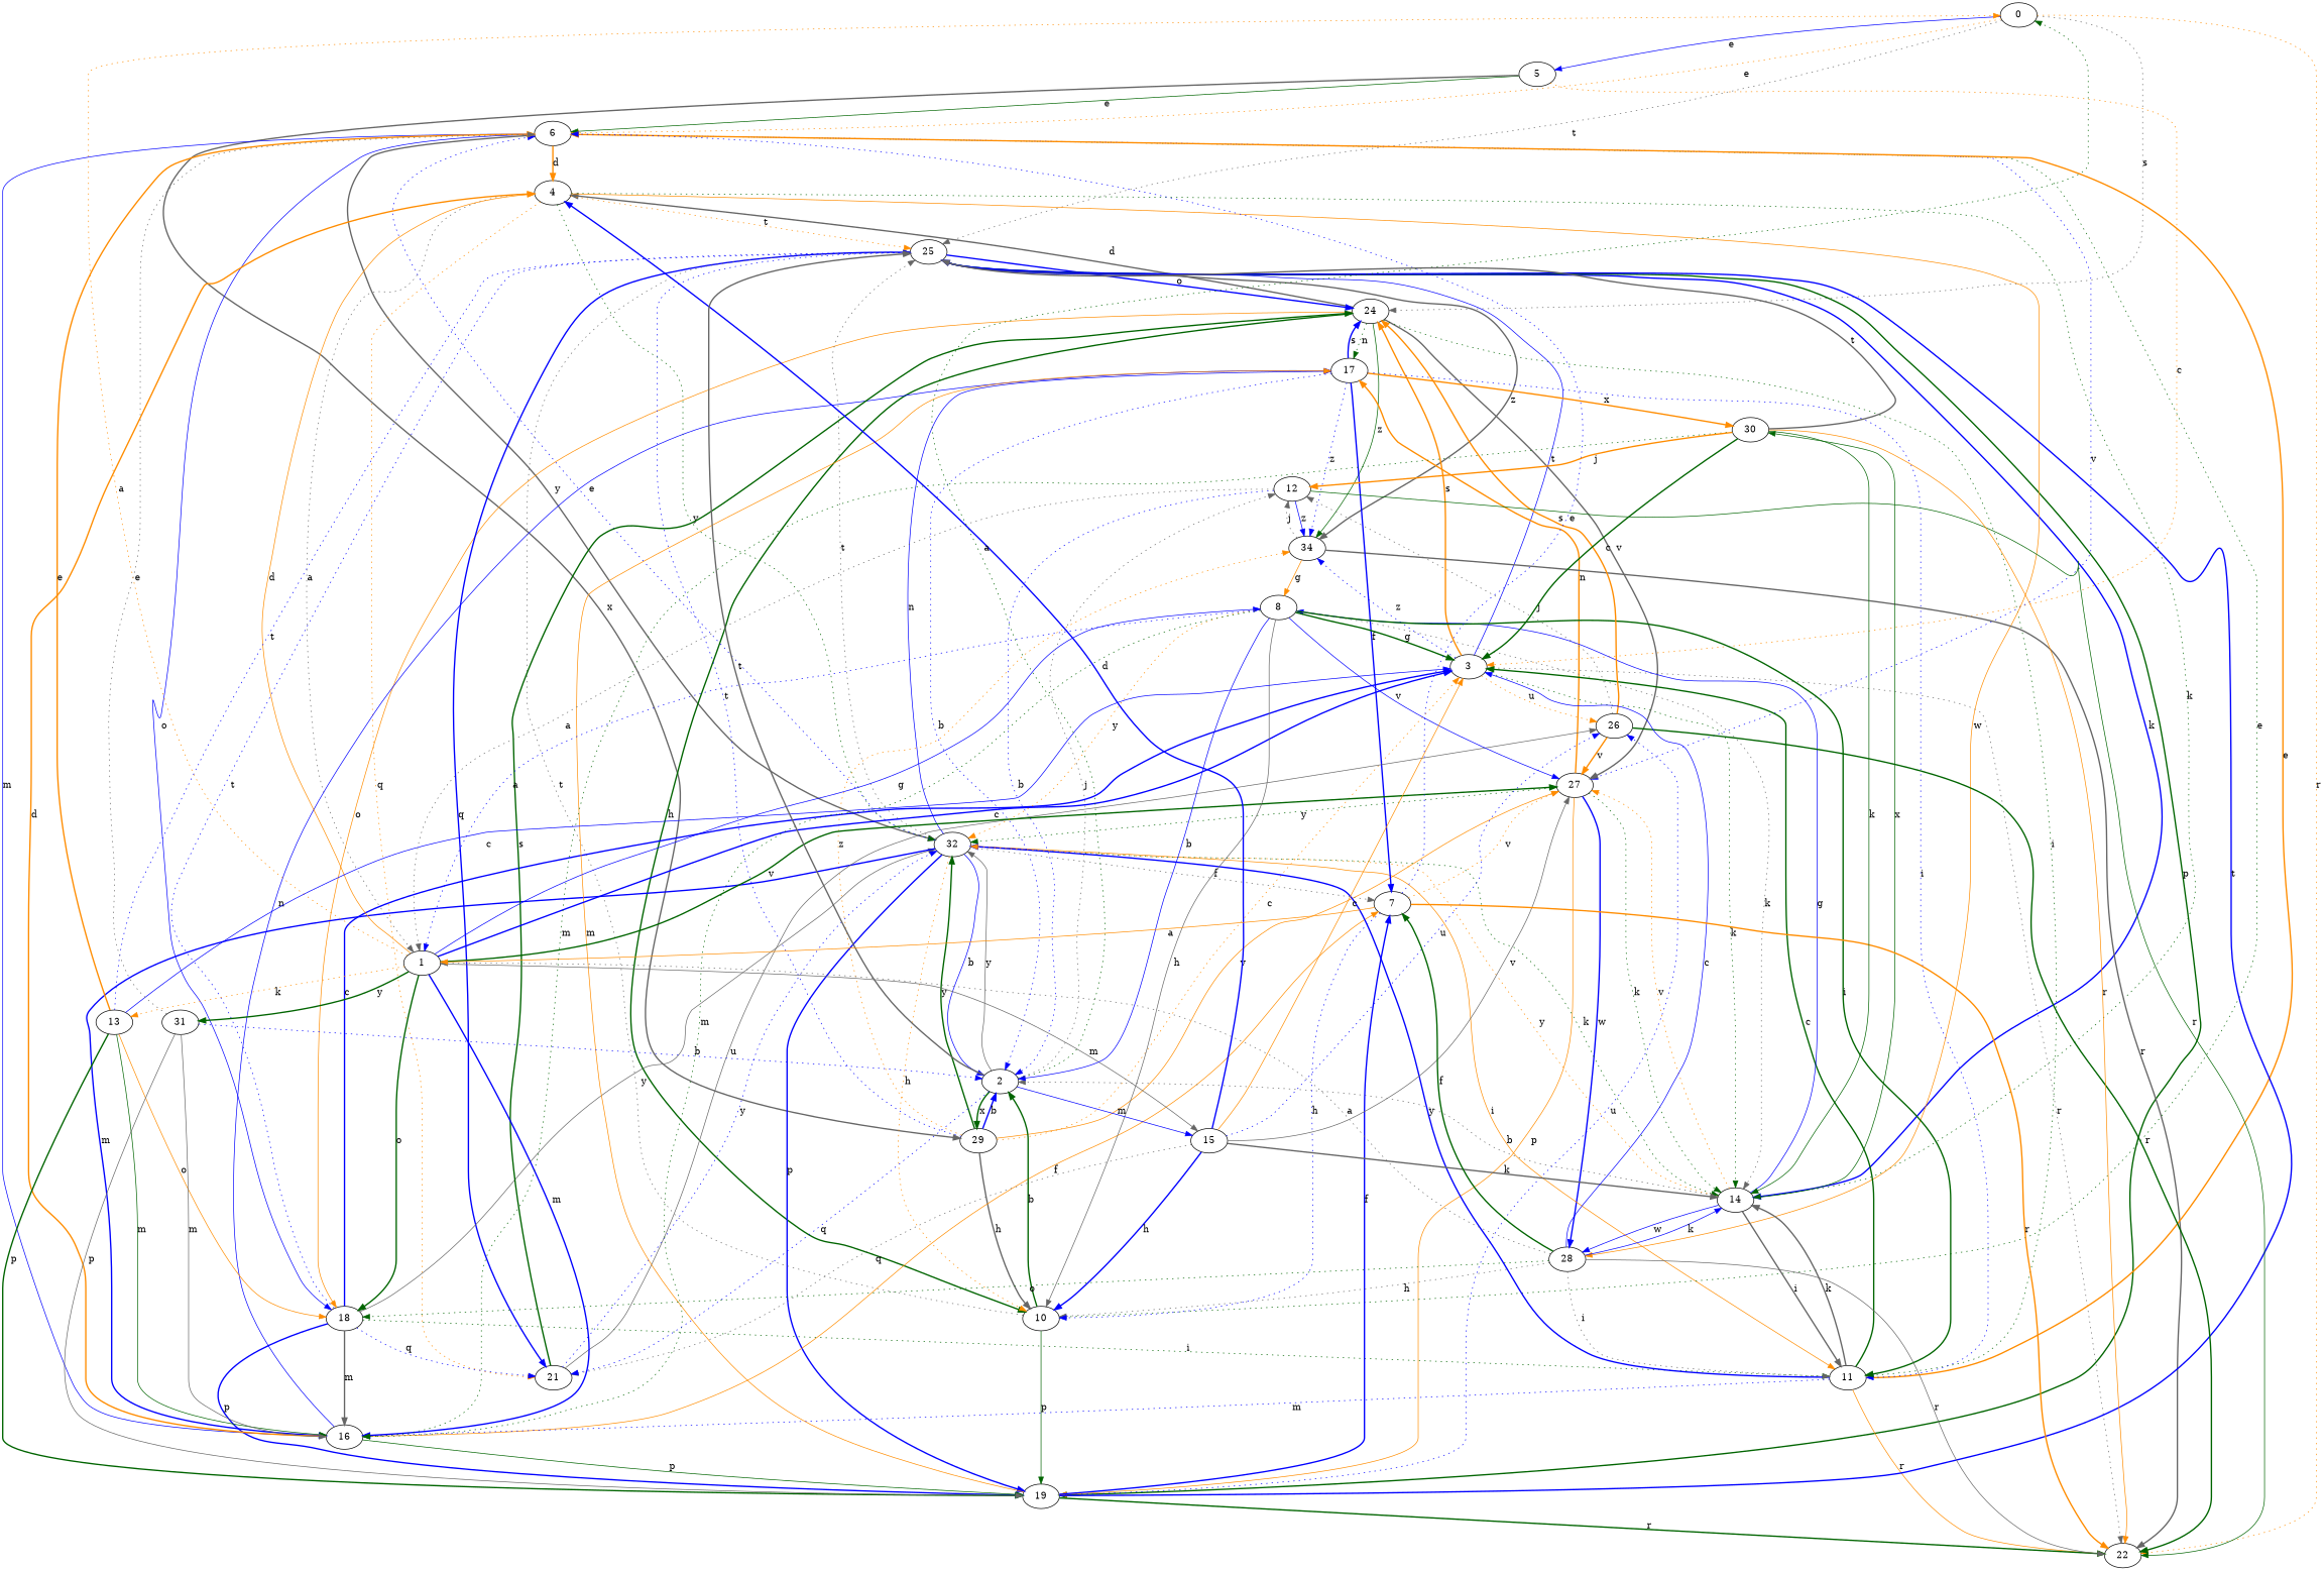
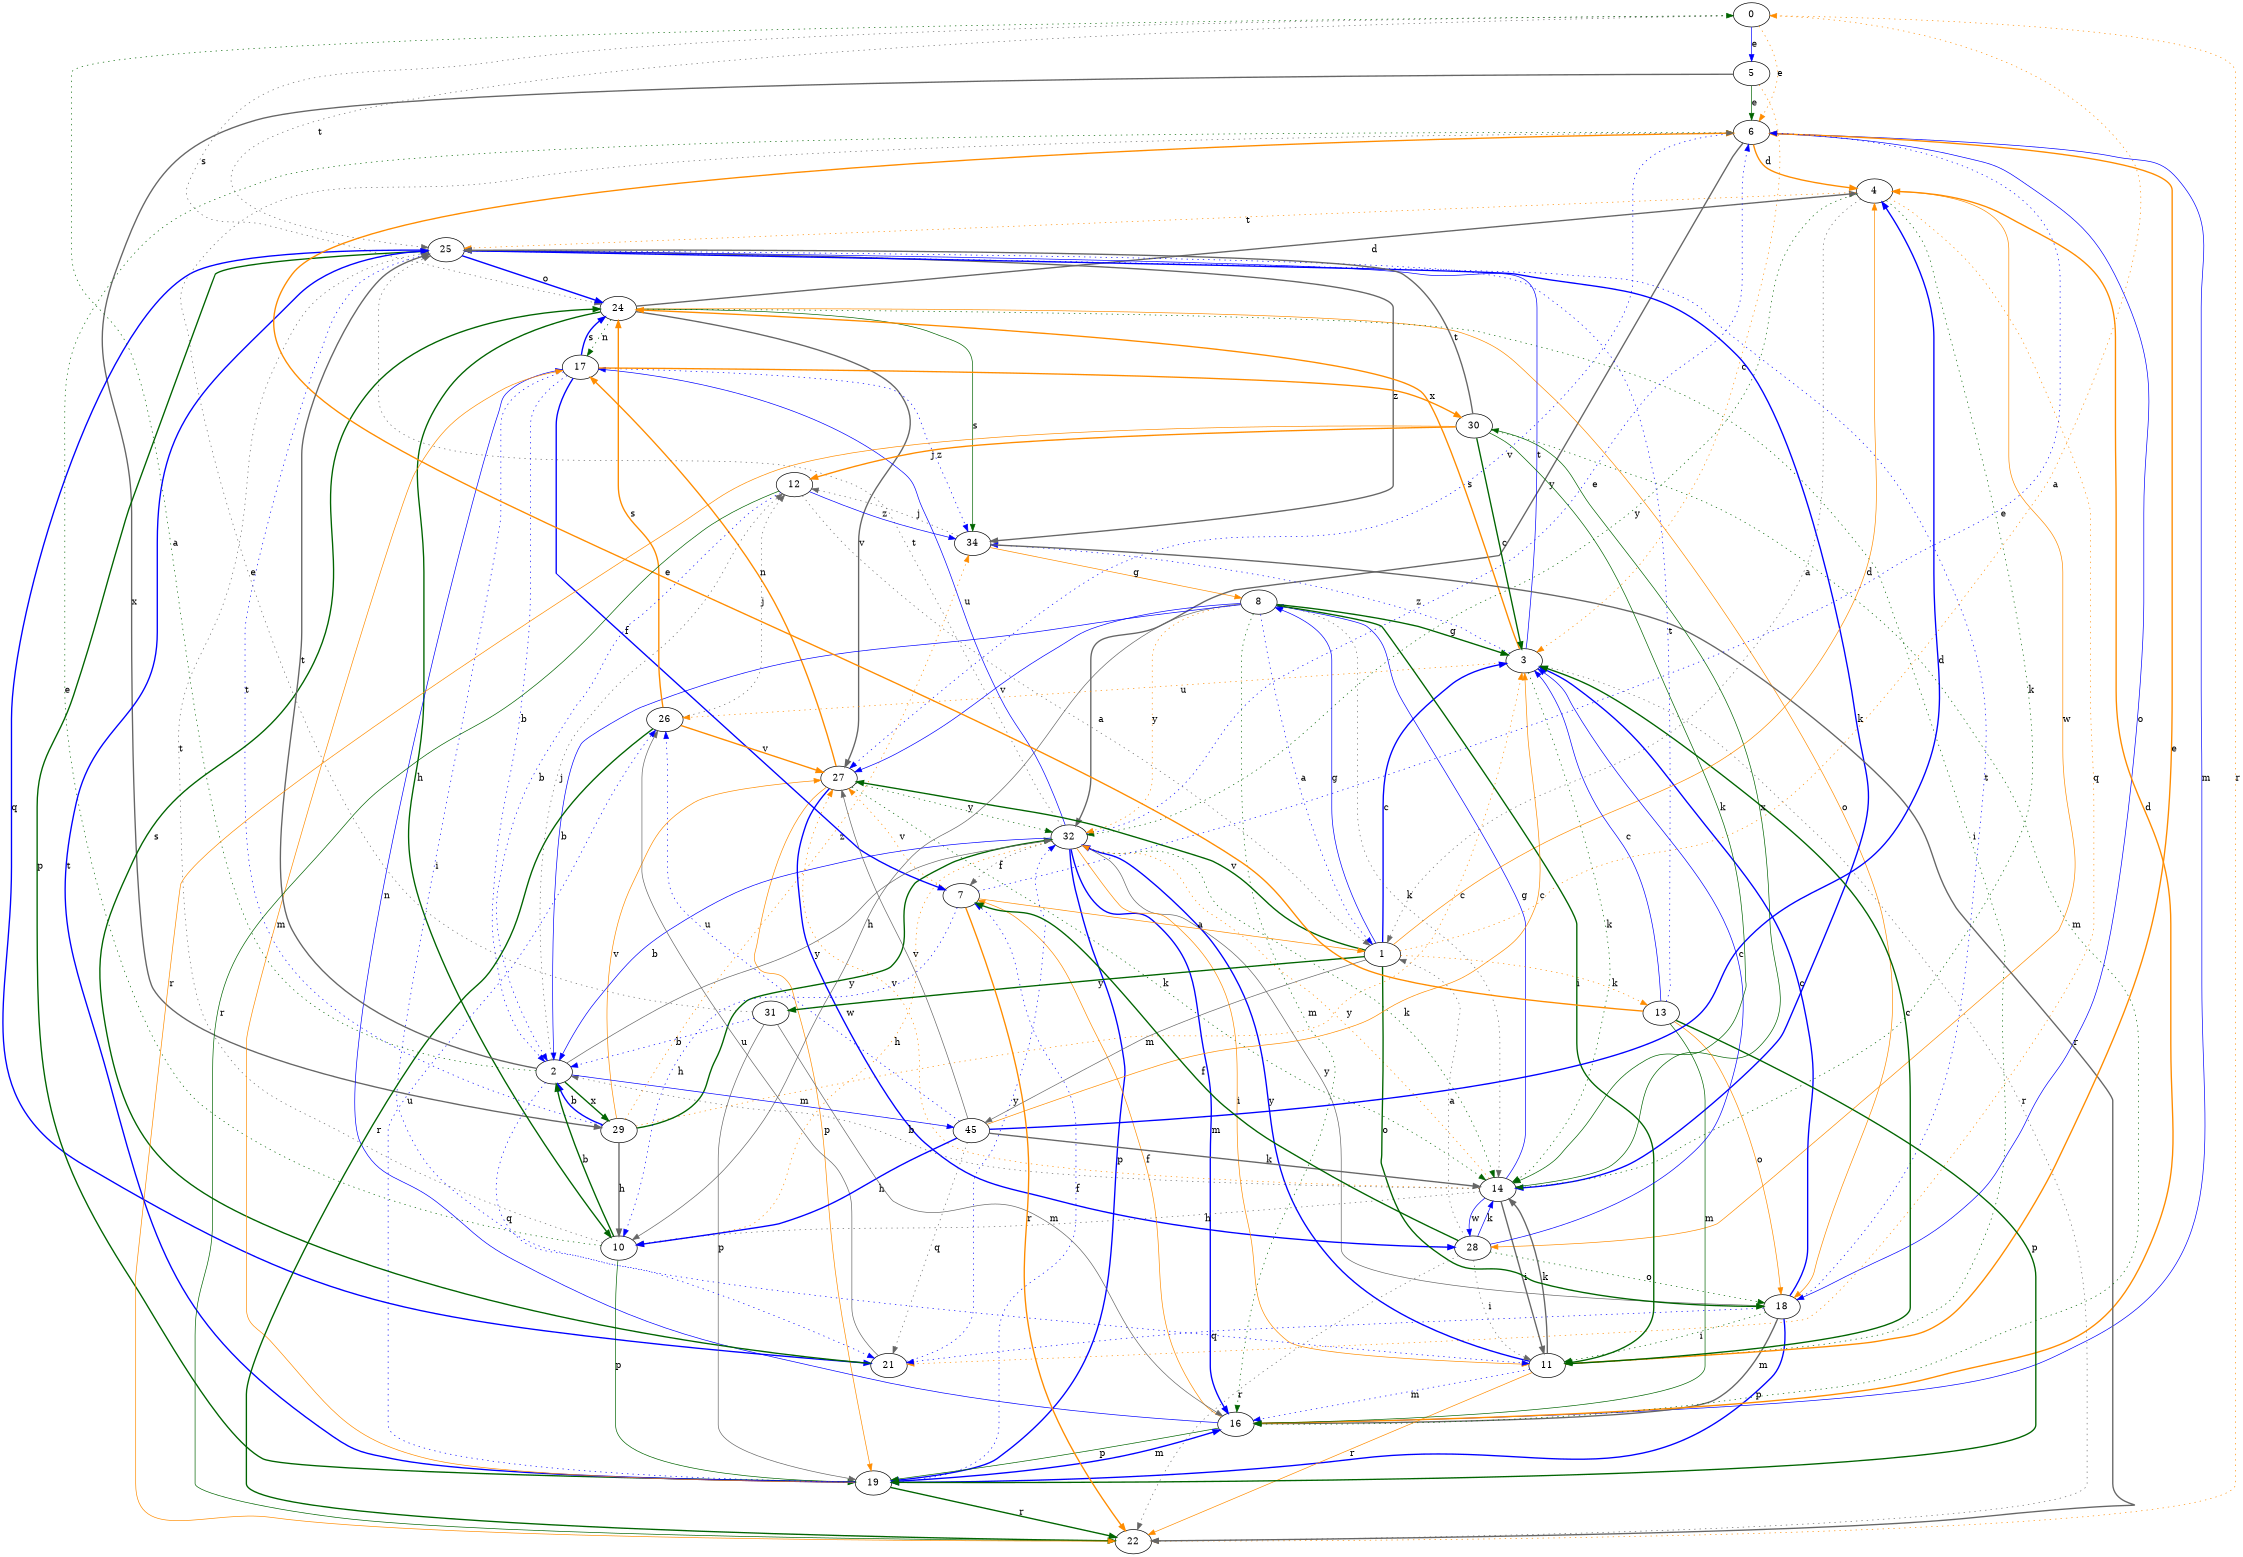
  strict digraph {
    edge [color=blue style=dotted]
    0
    5
    6
    22
    24
    25
    3
    29
    4
    18
    27
    32
    16
    34
    10
    11
    17
    21
    14
    19
    1
    8
    13
-   15
+   15 [label=45]
    31
    26
    28
    2
    12
    7
    30
    0 -> 5 [label=e style=solid]
    0 -> 6 [color=darkorange label=e]
    0 -> 22 [color=darkorange label=r]
    0 -> 24 [color=gray40 label=s]
    0 -> 25 [color=gray40 label=t]
    5 -> 6 [color=darkgreen label=e style=solid]
    5 -> 3 [color=darkorange label=c]
    5 -> 29 [color=gray40 label=x style=bold]
    6 -> 4 [color=darkorange label=d style=bold]
    6 -> 18 [label=o style=solid]
    6 -> 27 [label=v]
    6 -> 32 [color=gray40 label=y style=bold]
    6 -> 16 [label=m style=solid]
    24 -> 4 [color=gray40 label=d style=bold]
    24 -> 18 [color=darkorange label=o style=solid]
    24 -> 27 [color=gray40 label=v style=bold]
-   24 -> 34 [color=darkgreen label=z style=solid]
+   24 -> 34 [color=darkgreen label=s style=solid]
    24 -> 10 [color=darkgreen label=h style=bold]
    24 -> 11 [color=darkgreen label=i]
    24 -> 17 [color=darkgreen label=n]
    25 -> 24 [label=o style=bold]
    25 -> 34 [color=gray40 label=z style=bold]
    25 -> 21 [label=q style=bold]
    25 -> 14 [label=k style=bold]
    25 -> 19 [color=darkgreen label=p style=bold]
    3 -> 22 [color=gray40 label=r]
    3 -> 24 [color=darkorange label=s style=bold]
    3 -> 25 [label=t style=solid]
    3 -> 34 [label=z]
    3 -> 14 [color=darkgreen label=k]
    3 -> 26 [color=darkorange label=u]
    29 -> 25 [label=t]
    29 -> 3 [color=darkorange label=c]
    29 -> 27 [color=darkorange label=v style=solid]
    29 -> 32 [color=darkgreen label=y style=bold]
    29 -> 34 [color=darkorange label=z]
    29 -> 10 [color=gray40 label=h style=bold]
    29 -> 2 [label=b style=bold]
    4 -> 25 [color=darkorange label=t]
    4 -> 32 [color=darkgreen label=y]
    4 -> 21 [color=darkorange label=q]
    4 -> 14 [color=darkgreen label=k]
    4 -> 1 [color=gray40 label=a]
    4 -> 28 [color=darkorange label=w style=solid]
    18 -> 25 [label=t]
    18 -> 3 [label=c style=bold]
    18 -> 32 [color=gray40 label=y style=solid]
    18 -> 16 [color=gray40 label=m style=bold]
    18 -> 11 [color=darkgreen label=i]
    18 -> 21 [label=q]
    18 -> 19 [label=p style=bold]
    27 -> 32 [color=darkgreen label=y]
    27 -> 17 [color=darkorange label=n style=bold]
    27 -> 14 [color=darkgreen label=k]
    27 -> 19 [color=darkorange label=p style=solid]
    27 -> 28 [label=w style=bold]
    32 -> 6 [label=e]
    32 -> 25 [color=gray40 label=t]
    32 -> 16 [label=m style=bold]
    32 -> 10 [color=darkorange label=h]
    32 -> 11 [color=darkorange label=i style=solid]
-   32 -> 17 [label=n style=solid]
+   32 -> 17 [label=u style=solid]
    32 -> 14 [color=darkgreen label=k]
    32 -> 19 [label=p style=bold]
    32 -> 2 [label=b style=solid]
    32 -> 7 [color=gray40 label=f]
    16 -> 4 [color=darkorange label=d style=bold]
    16 -> 17 [label=n style=solid]
    16 -> 19 [color=darkgreen label=p style=solid]
    16 -> 7 [color=darkorange label=f style=solid]
    34 -> 22 [color=gray40 label=r style=bold]
    34 -> 8 [color=darkorange label=g style=solid]
    34 -> 12 [color=gray40 label=j]
    10 -> 6 [color=darkgreen label=e]
    10 -> 25 [color=gray40 label=t]
    10 -> 19 [color=darkgreen label=p style=solid]
    10 -> 2 [color=darkgreen label=b style=bold]
    11 -> 6 [color=darkorange label=e style=bold]
    11 -> 22 [color=darkorange label=r style=solid]
    11 -> 3 [color=darkgreen label=c style=bold]
    11 -> 32 [label=y style=bold]
    11 -> 16 [label=m]
    11 -> 14 [color=gray40 label=k style=bold]
    17 -> 24 [label=s style=bold]
    17 -> 34 [label=z]
    17 -> 11 [label=i]
    17 -> 2 [label=b]
    17 -> 7 [label=f style=bold]
    17 -> 30 [color=darkorange label=x style=bold]
    21 -> 24 [color=darkgreen label=s style=bold]
    21 -> 32 [label=y]
    21 -> 26 [color=gray40 label=u style=solid]
    14 -> 27 [color=darkorange label=v]
    14 -> 32 [color=darkorange label=y]
    14 -> 11 [color=gray40 label=i style=bold]
    14 -> 8 [label=g style=solid]
    14 -> 28 [label=w style=solid]
    14 -> 2 [color=gray40 label=b]
    14 -> 30 [color=darkgreen label=x style=solid]
    19 -> 22 [color=darkgreen label=r style=bold]
    19 -> 25 [label=t style=bold]
-   1 -> 16 [label=m style=bold]
+   19 -> 16 [label=m style=bold]
    19 -> 17 [color=darkorange label=m style=solid]
    19 -> 26 [label=u]
-   19 -> 7 [label=f style=bold]
+   19 -> 7 [label=f]
    1 -> 0 [color=darkorange label=a]
    1 -> 3 [label=c style=bold]
    1 -> 4 [color=darkorange label=d style=solid]
    1 -> 18 [color=darkgreen label=o style=bold]
    1 -> 27 [color=darkgreen label=v style=bold]
    1 -> 8 [label=g style=solid]
    1 -> 13 [color=darkorange label=k]
    1 -> 15 [color=gray40 label=m style=solid]
    1 -> 31 [color=darkgreen label=y style=bold]
    8 -> 3 [color=darkgreen label=g style=bold]
    8 -> 27 [label=v style=solid]
    8 -> 32 [color=darkorange label=y]
    8 -> 16 [color=darkgreen label=m]
    8 -> 10 [color=gray40 label=h style=solid]
    8 -> 11 [color=darkgreen label=i style=bold]
    8 -> 14 [color=gray40 label=k]
    8 -> 1 [label=a]
    8 -> 2 [label=b style=solid]
    13 -> 6 [color=darkorange label=e style=bold]
    13 -> 25 [label=t]
    13 -> 3 [label=c style=solid]
    13 -> 18 [color=darkorange label=o style=solid]
    13 -> 16 [color=darkgreen label=m style=solid]
    13 -> 19 [color=darkgreen label=p style=bold]
    15 -> 3 [color=darkorange label=c style=solid]
    15 -> 4 [label=d style=bold]
    15 -> 27 [color=gray40 label=v style=solid]
    15 -> 10 [label=h style=bold]
    15 -> 21 [color=gray40 label=q]
    15 -> 14 [color=gray40 label=k style=bold]
    15 -> 26 [label=u]
    31 -> 6 [color=gray40 label=e]
    31 -> 16 [color=gray40 label=m style=solid]
    31 -> 19 [color=gray40 label=p style=solid]
    31 -> 2 [label=b]
    26 -> 22 [color=darkgreen label=r style=bold]
    26 -> 24 [color=darkorange label=s style=bold]
    26 -> 27 [color=darkorange label=v style=bold]
    26 -> 12 [color=gray40 label=j]
-   28 -> 22 [color=gray40 label=r style=solid]
+   28 -> 22 [color=gray40 label=r]
    28 -> 3 [label=c style=solid]
    28 -> 18 [color=darkgreen label=o]
-   28 -> 10 [color=gray40 label=h]
+   14 -> 10 [color=gray40 label=h]
    28 -> 11 [color=gray40 label=i]
    28 -> 14 [label=k style=solid]
    28 -> 1 [color=gray40 label=a]
    28 -> 7 [color=darkgreen label=f style=bold]
    2 -> 0 [color=darkgreen label=a]
    2 -> 25 [color=gray40 label=t style=bold]
    2 -> 29 [color=darkgreen label=x style=bold]
    2 -> 32 [color=gray40 label=y style=solid]
    2 -> 21 [label=q]
    2 -> 15 [label=m style=solid]
    2 -> 12 [color=gray40 label=j]
    12 -> 22 [color=darkgreen label=r style=solid]
    12 -> 34 [label=z style=solid]
    12 -> 1 [color=gray40 label=a]
    12 -> 2 [label=b]
    7 -> 6 [label=e]
    7 -> 22 [color=darkorange label=r style=bold]
    7 -> 27 [color=darkorange label=v]
    7 -> 10 [label=h]
    7 -> 1 [color=darkorange label=a style=solid]
    30 -> 22 [color=darkorange label=r style=solid]
    30 -> 25 [color=gray40 label=t style=bold]
    30 -> 3 [color=darkgreen label=c style=bold]
    30 -> 16 [color=darkgreen label=m]
    30 -> 14 [color=darkgreen label=k style=solid]
    30 -> 12 [color=darkorange label=j style=bold]
  }
